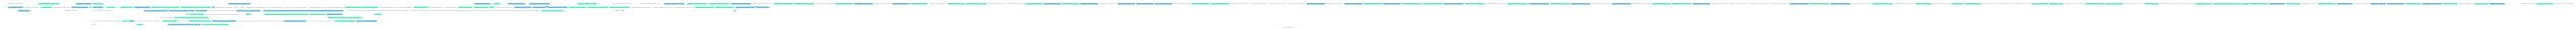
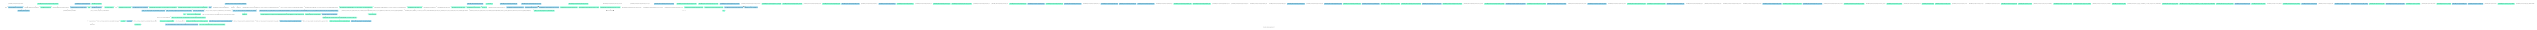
  digraph {
    fontname="Noto Sans"
    label="Call graph: compute_property_atom.ll"
    node [color=brown fillcolor=aquamarine fontname="Noto Sans" shape=record style=filled]
    edge [fontname="Noto Sans"]
    n1 [fillcolor=skyblue label="{_ZN9LAMMPS_NS19ComputePropertyAtomC2EPNS_6LAMMPSEiPPc}"]
    n2 [color=black fillcolor=white label="{_ZN9LAMMPS_NS7ComputeC2EPNS_6LAMMPSEiPPc}"]
    n3 [fillcolor=white label="{_ZNSaIcEC1Ev}"]
    n4 [fillcolor=white label="{_ZNSt7__cxx1112basic_stringIcSt11char_traitsIcESaIcEEC2IS3_EEPKcRKS3_}"]
    n5 [label="{_ZN9LAMMPS_NS7ComputeD2Ev}"]
    n6 [fillcolor=white label="{_ZNSaIcED1Ev}"]
    n7 [fillcolor=white label="{_ZN9LAMMPS_NS5utils16missing_cmd_argsERKNSt7__cxx1112basic_stringIcSt11char_traitsIcESaIcEEEiS8_PNS_5ErrorE}"]
    n8 [color=black fillcolor=white label="{_ZNSt7__cxx1112basic_stringIcSt11char_traitsIcESaIcEED1Ev}"]
    n9 [fillcolor=white label="{_ZN9LAMMPS_NS5Error3allIJRPcNSt7__cxx1112basic_stringIcSt11char_traitsIcESaIcEEEEEEvRKS9_iSB_DpOT_}"]
    n10 [label="{_ZN9LAMMPS_NS4Atom9get_styleB5cxx11Ev}"]
    n11 [fillcolor=skyblue label="{_ZN9LAMMPS_NS7ArgInfoD2Ev}"]
    n12 [label="{_ZN9LAMMPS_NS5Error3allIJRPKcEEEvRKNSt7__cxx1112basic_stringIcSt11char_traitsIcESaIcEEEiSC_DpOT_}"]
    n13 [fillcolor=white label="{_ZNK9LAMMPS_NS7ArgInfo8get_typeEv}"]
    n14 [color=black label="{_ZNK9LAMMPS_NS7ArgInfo10get_index1Ev}"]
    n15 [color=black label="{llvm.umul.with.overflow.i64}"]
    n16 [fillcolor=white label="{_Znam}"]
    n17 [label="{_ZNK9LAMMPS_NS7ArgInfo7get_dimEv}"]
    n18 [color=black fillcolor=skyblue label="{_ZN9LAMMPS_NS4Atom11find_customEPKcRiS3_}"]
    n19 [fillcolor=white label="{_ZNK9LAMMPS_NS7ArgInfo8get_nameEv}"]
    n20 [label="{_ZN9LAMMPS_NS7ArgInfoC1ERKNSt7__cxx1112basic_stringIcSt11char_traitsIcESaIcEEEi}"]
    n21 [label="{_ZN9LAMMPS_NS4Atom11style_matchEPKc}"]
    n22 [label="{__dynamic_cast}"]
    n23 [color=black label="{_ZN9LAMMPS_NS5utils8strmatchERKNSt7__cxx1112basic_stringIcSt11char_traitsIcESaIcEEES8_}"]
    n24 [fillcolor=white label="{_ZN9LAMMPS_NS5Error3allIJRPcEEEvRKNSt7__cxx1112basic_stringIcSt11char_traitsIcESaIcEEEiSB_DpOT_}"]
    n25 [color=black fillcolor=skyblue label="{strcmp}"]
    n26 [fillcolor=skyblue label="{_ZNSt7__cxx1112basic_stringIcSt11char_traitsIcESaIcEE13_M_local_dataEv}"]
    n27 [color=black fillcolor=skyblue label="{_ZNSt7__cxx1112basic_stringIcSt11char_traitsIcESaIcEE12_Alloc_hiderC1EPcRKS3_}"]
    n28 [color=black fillcolor=skyblue label="{_ZNSt11char_traitsIcE6lengthEPKc}"]
    n29 [fillcolor=white label="{_ZNSt7__cxx1112basic_stringIcSt11char_traitsIcESaIcEE12_M_constructIPKcEEvT_S8_}"]
    n30 [fillcolor=skyblue label="{_ZNSt7__cxx1112basic_stringIcSt11char_traitsIcESaIcEE12_Alloc_hiderD2Ev}"]
    n31 [color=black label="{_ZN3fmt6v9_lmp17basic_string_viewIcEC2ISt11char_traitsIcESaIcEEERKNSt7__cxx1112basic_stringIcT_T0_EE}"]
    n32 [fillcolor=white label="{_ZN9LAMMPS_NS5Error4_allERKNSt7__cxx1112basic_stringIcSt11char_traitsIcESaIcEEEiN3fmt6v9_lmp17basic_string_viewIcEENSA_17basic_format_argsINSA_20basic_format_contextINSA_8appenderEcEEEE}"]
    n33 [fillcolor=skyblue label="{_ZN3fmt6v9_lmp16make_format_argsINS0_20basic_format_contextINS0_8appenderEcEEJRPcRNSt7__cxx1112basic_stringIcSt11char_traitsIcESaIcEEEEEENS0_16format_arg_storeIT_JDpNSt9remove_cvINSt16remove_referenceIT0_E4typeEE4typeEEEEDpOSI_}"]
    n34 [fillcolor=white label="{_ZN3fmt6v9_lmp16make_format_argsINS0_20basic_format_contextINS0_8appenderEcEEJRPKcEEENS0_16format_arg_storeIT_JDpNSt9remove_cvINSt16remove_referenceIT0_E4typeEE4typeEEEEDpOSC_}"]
    n35 [label="{_ZNKSt7__cxx1112basic_stringIcSt11char_traitsIcESaIcEE5c_strEv}"]
    n36 [color=black fillcolor=white label="{_ZN3fmt6v9_lmp16make_format_argsINS0_20basic_format_contextINS0_8appenderEcEEJRPcEEENS0_16format_arg_storeIT_JDpNSt9remove_cvINSt16remove_referenceIT0_E4typeEE4typeEEEEDpOSB_}"]
    n37 [label="{strlen}"]
    n38 [color=black label="{_ZN9__gnu_cxx11char_traitsIcE6lengthEPKc}"]
    n39 [color=black fillcolor=white label="{_ZNSt7__cxx1112basic_stringIcSt11char_traitsIcESaIcEE16_M_construct_auxIPKcEEvT_S8_St12__false_type}"]
    n40 [color=black label="{_ZNSaIcED2Ev}"]
    n41 [color=black label="{_ZNKSt7__cxx1112basic_stringIcSt11char_traitsIcESaIcEE4dataEv}"]
    n42 [color=black fillcolor=skyblue label="{_ZNKSt7__cxx1112basic_stringIcSt11char_traitsIcESaIcEE4sizeEv}"]
    n43 [label="{llvm.memcpy.p0.p0.i64}"]
    n44 [color=black label="{_ZN3fmt6v9_lmp6detail14to_string_viewIcSt11char_traitsIcESaIcEEENS0_17basic_string_viewIT_EERKNSt7__cxx1112basic_stringIS7_T0_T1_EE}"]
    n45 [label="{_ZNK3fmt6v9_lmp17basic_string_viewIcE4dataEv}"]
    n46 [color=black fillcolor=skyblue label="{_ZNK3fmt6v9_lmp17basic_string_viewIcE4sizeEv}"]
    n47 [fillcolor=white label="{_ZN9__gnu_cxx11char_traitsIcE2eqERKcS3_}"]
    n48 [label="{_ZNSt7__cxx1112basic_stringIcSt11char_traitsIcESaIcEE12_M_constructIPKcEEvT_S8_St20forward_iterator_tag}"]
    n49 [color=black label="{__gxx_personality_v0}"]
    n50 [color=black fillcolor=skyblue label="{_ZN9LAMMPS_NS19ComputePropertyAtom7pack_idEi}"]
    n51 [fillcolor=skyblue label="{_ZN9LAMMPS_NS19ComputePropertyAtom17pack_yu_triclinicEi}"]
    n52 [color=black fillcolor=white label="{llvm.fmuladd.f64}"]
    n53 [color=black label="{_ZN9LAMMPS_NS19ComputePropertyAtom7pack_yuEi}"]
    n54 [label="{_ZN9LAMMPS_NS19ComputePropertyAtom17pack_zu_triclinicEi}"]
    n55 [color=black label="{_ZN9LAMMPS_NS19ComputePropertyAtom11pack_omegazEi}"]
    n56 [label="{_ZN9LAMMPS_NS19ComputePropertyAtom13pack_moleculeEi}"]
    n57 [color=black fillcolor=white label="{_ZN9LAMMPS_NS19ComputePropertyAtom9pack_procEi}"]
    n58 [label="{_ZN9LAMMPS_NS19ComputePropertyAtom9pack_typeEi}"]
    n59 [color=black fillcolor=skyblue label="{_ZN9LAMMPS_NS19ComputePropertyAtom9pack_massEi}"]
    n60 [fillcolor=white label="{_ZN9LAMMPS_NS19ComputePropertyAtom6pack_xEi}"]
    n61 [color=black fillcolor=skyblue label="{_ZN9LAMMPS_NS19ComputePropertyAtom6pack_yEi}"]
    n62 [color=black label="{_ZN9LAMMPS_NS19ComputePropertyAtom6pack_zEi}"]
    n63 [color=black label="{_ZN9LAMMPS_NS19ComputePropertyAtom17pack_xs_triclinicEi}"]
    n64 [color=black fillcolor=white label="{_ZN9LAMMPS_NS19ComputePropertyAtom7pack_xsEi}"]
    n65 [color=black fillcolor=white label="{_ZN9LAMMPS_NS19ComputePropertyAtom17pack_ys_triclinicEi}"]
    n66 [label="{_ZN9LAMMPS_NS19ComputePropertyAtom7pack_ysEi}"]
    n67 [label="{_ZN9LAMMPS_NS19ComputePropertyAtom17pack_zs_triclinicEi}"]
    n68 [fillcolor=white label="{_ZN9LAMMPS_NS19ComputePropertyAtom7pack_zsEi}"]
    n69 [fillcolor=white label="{_ZN9LAMMPS_NS19ComputePropertyAtom17pack_xu_triclinicEi}"]
    n70 [color=black fillcolor=white label="{_ZN9LAMMPS_NS19ComputePropertyAtom7pack_xuEi}"]
    n71 [fillcolor=skyblue label="{_ZN9LAMMPS_NS19ComputePropertyAtom7pack_zuEi}"]
    n72 [color=black fillcolor=white label="{_ZN9LAMMPS_NS19ComputePropertyAtom7pack_ixEi}"]
    n73 [color=black label="{_ZN9LAMMPS_NS19ComputePropertyAtom7pack_iyEi}"]
    n74 [color=black fillcolor=skyblue label="{_ZN9LAMMPS_NS19ComputePropertyAtom7pack_izEi}"]
    n75 [label="{_ZN9LAMMPS_NS19ComputePropertyAtom7pack_vxEi}"]
    n76 [fillcolor=skyblue label="{_ZN9LAMMPS_NS19ComputePropertyAtom7pack_vyEi}"]
    n77 [fillcolor=white label="{_ZN9LAMMPS_NS19ComputePropertyAtom7pack_vzEi}"]
    n78 [color=black fillcolor=skyblue label="{_ZN9LAMMPS_NS19ComputePropertyAtom7pack_fxEi}"]
    n79 [color=black fillcolor=skyblue label="{_ZN9LAMMPS_NS19ComputePropertyAtom7pack_fyEi}"]
    n80 [color=black fillcolor=skyblue label="{_ZN9LAMMPS_NS19ComputePropertyAtom7pack_fzEi}"]
    n81 [color=black fillcolor=white label="{_ZN9LAMMPS_NS19ComputePropertyAtom6pack_qEi}"]
    n82 [label="{_ZN9LAMMPS_NS19ComputePropertyAtom8pack_muxEi}"]
    n83 [label="{_ZN9LAMMPS_NS19ComputePropertyAtom8pack_muyEi}"]
    n84 [color=black fillcolor=white label="{_ZN9LAMMPS_NS19ComputePropertyAtom8pack_muzEi}"]
    n85 [color=black fillcolor=white label="{_ZN9LAMMPS_NS19ComputePropertyAtom7pack_muEi}"]
    n86 [color=black fillcolor=white label="{_ZN9LAMMPS_NS19ComputePropertyAtom8pack_spxEi}"]
    n87 [fillcolor=white label="{_ZN9LAMMPS_NS19ComputePropertyAtom8pack_spyEi}"]
    n88 [fillcolor=skyblue label="{_ZN9LAMMPS_NS19ComputePropertyAtom8pack_spzEi}"]
    n89 [fillcolor=white label="{_ZN9LAMMPS_NS19ComputePropertyAtom7pack_spEi}"]
    n90 [fillcolor=skyblue label="{_ZN9LAMMPS_NS19ComputePropertyAtom8pack_fmxEi}"]
    n91 [label="{_ZN9LAMMPS_NS19ComputePropertyAtom8pack_fmyEi}"]
    n92 [color=black fillcolor=skyblue label="{_ZN9LAMMPS_NS19ComputePropertyAtom8pack_fmzEi}"]
    n93 [label="{_ZN9LAMMPS_NS19ComputePropertyAtom11pack_nbondsEi}"]
    n94 [label="{_ZN9LAMMPS_NS19ComputePropertyAtom13pack_diameterEi}"]
    n95 [color=black fillcolor=skyblue label="{_ZN9LAMMPS_NS19ComputePropertyAtom11pack_omegaxEi}"]
    n96 [color=black label="{_ZN9LAMMPS_NS19ComputePropertyAtom11pack_omegayEi}"]
    n97 [fillcolor=white label="{_ZN9LAMMPS_NS19ComputePropertyAtom12pack_angmomxEi}"]
    n98 [color=black label="{_ZN9LAMMPS_NS19ComputePropertyAtom12pack_angmomyEi}"]
    n99 [fillcolor=skyblue label="{_ZN9LAMMPS_NS19ComputePropertyAtom12pack_angmomzEi}"]
    n100 [color=black label="{_ZN9LAMMPS_NS19ComputePropertyAtom11pack_shapexEi}"]
    n101 [color=black fillcolor=skyblue label="{_ZN9LAMMPS_NS19ComputePropertyAtom11pack_shapeyEi}"]
    n102 [color=black fillcolor=white label="{_ZN9LAMMPS_NS19ComputePropertyAtom11pack_shapezEi}"]
    n103 [color=black fillcolor=skyblue label="{_ZN9LAMMPS_NS19ComputePropertyAtom10pack_quatwEi}"]
    n104 [fillcolor=white label="{_ZN9LAMMPS_NS19ComputePropertyAtom10pack_quatiEi}"]
    n105 [label="{_ZN9LAMMPS_NS19ComputePropertyAtom10pack_quatjEi}"]
    n106 [color=black label="{_ZN9LAMMPS_NS19ComputePropertyAtom10pack_quatkEi}"]
    n107 [fillcolor=skyblue label="{_ZN9LAMMPS_NS19ComputePropertyAtom8pack_tqxEi}"]
    n108 [color=black fillcolor=white label="{_ZN9LAMMPS_NS19ComputePropertyAtom8pack_tqyEi}"]
    n109 [fillcolor=white label="{_ZN9LAMMPS_NS19ComputePropertyAtom8pack_tqzEi}"]
    n110 [color=black fillcolor=white label="{_ZN9LAMMPS_NS19ComputePropertyAtom10pack_end1xEi}"]
    n111 [fillcolor=white label="{cos}"]
    n112 [label="{_ZN9LAMMPS_NS19ComputePropertyAtom10pack_end1yEi}"]
    n113 [label="{sin}"]
    n114 [color=black fillcolor=white label="{_ZN9LAMMPS_NS19ComputePropertyAtom10pack_end1zEi}"]
    n115 [label="{_ZN9LAMMPS_NS19ComputePropertyAtom10pack_end2xEi}"]
    n116 [fillcolor=skyblue label="{_ZN9LAMMPS_NS19ComputePropertyAtom10pack_end2yEi}"]
    n117 [color=black fillcolor=white label="{_ZN9LAMMPS_NS19ComputePropertyAtom10pack_end2zEi}"]
    n118 [fillcolor=white label="{_ZN9LAMMPS_NS19ComputePropertyAtom13pack_corner1xEi}"]
    n119 [fillcolor=skyblue label="{_ZN9MathExtra11quat_to_matEPKdPA3_d}"]
    n120 [color=black fillcolor=skyblue label="{_ZN9MathExtra6matvecEPA3_KdPS0_Pd}"]
    n121 [label="{_ZN9LAMMPS_NS19ComputePropertyAtom13pack_corner1yEi}"]
    n122 [fillcolor=skyblue label="{_ZN9LAMMPS_NS19ComputePropertyAtom13pack_corner1zEi}"]
    n123 [color=black fillcolor=white label="{_ZN9LAMMPS_NS19ComputePropertyAtom13pack_corner2xEi}"]
    n124 [color=black fillcolor=white label="{_ZN9LAMMPS_NS19ComputePropertyAtom13pack_corner2yEi}"]
    n125 [color=black fillcolor=skyblue label="{_ZN9LAMMPS_NS19ComputePropertyAtom13pack_corner2zEi}"]
    n126 [color=black label="{_ZN9LAMMPS_NS19ComputePropertyAtom13pack_corner3xEi}"]
    n127 [color=black label="{_ZN9LAMMPS_NS19ComputePropertyAtom13pack_corner3yEi}"]
    n128 [fillcolor=skyblue label="{_ZN9LAMMPS_NS19ComputePropertyAtom13pack_corner3zEi}"]
    n129 [color=black fillcolor=skyblue label="{_ZN9LAMMPS_NS19ComputePropertyAtom10pack_inameEi}"]
    n130 [color=black label="{_ZN9LAMMPS_NS19ComputePropertyAtom10pack_dnameEi}"]
    n131 [color=black fillcolor=skyblue label="{_ZN9LAMMPS_NS19ComputePropertyAtom11pack_i2nameEi}"]
    n132 [fillcolor=white label="{_ZN9LAMMPS_NS19ComputePropertyAtom11pack_d2nameEi}"]
    n133 [label="{_ZN9LAMMPS_NS19ComputePropertyAtom15pack_atom_styleEi}"]
    n134 [fillcolor=white label="{_ZN9LAMMPS_NS19ComputePropertyAtomD2Ev}"]
    n135 [color=black fillcolor=white label="{_ZdaPv}"]
    n136 [fillcolor=white label="{__clang_call_terminate}"]
    n137 [fillcolor=skyblue label="{_ZN9LAMMPS_NS6Memory7destroyIdEEvRPT_}"]
    n138 [color=black fillcolor=white label="{_ZN9LAMMPS_NS6Memory7destroyIdEEvRPPT_}"]
    n139 [color=black label="{__cxa_begin_catch}"]
    n140 [color=black fillcolor=white label="{_ZSt9terminatev}"]
    n141 [color=black fillcolor=skyblue label="{_ZN9LAMMPS_NS6Memory5sfreeEPv}"]
    n142 [fillcolor=skyblue label="{_ZN9LAMMPS_NS19ComputePropertyAtomD0Ev}"]
    n143 [label="{_ZdlPv}"]
    n144 [fillcolor=skyblue label="{_ZN9LAMMPS_NS19ComputePropertyAtom4initEv}"]
    n145 [label="{_ZN9LAMMPS_NS19ComputePropertyAtom15compute_peratomEv}"]
    n146 [fillcolor=skyblue label="{_ZN9LAMMPS_NS6Memory6createIdEEPT_RS3_iPKc}"]
    n147 [color=black fillcolor=white label="{_ZN9LAMMPS_NS6Memory6createIdEEPPT_RS4_iiPKc}"]
    n148 [fillcolor=white label="{_ZN9LAMMPS_NS6Memory7smallocElPKc}"]
    n149 [color=black fillcolor=white label="{_ZN9LAMMPS_NS19ComputePropertyAtom12memory_usageEv}"]
    n150 [label="{_ZN9LAMMPS_NS7Compute15reset_extra_dofEv}"]
    n151 [color=black fillcolor=white label="{_ZN9LAMMPS_NS7Compute9init_listEiPNS_9NeighListE}"]
    n152 [label="{_ZN9LAMMPS_NS7Compute5setupEv}"]
    n153 [label="{_ZN9LAMMPS_NS7Compute14compute_scalarEv}"]
    n154 [fillcolor=white label="{_ZN9LAMMPS_NS7Compute14compute_vectorEv}"]
    n155 [color=black fillcolor=white label="{_ZN9LAMMPS_NS7Compute13compute_arrayEv}"]
    n156 [color=black fillcolor=white label="{_ZN9LAMMPS_NS7Compute13compute_localEv}"]
    n157 [color=black label="{_ZN9LAMMPS_NS7Compute15compute_pergridEv}"]
    n158 [label="{_ZN9LAMMPS_NS7Compute10set_arraysEi}"]
    n159 [fillcolor=white label="{_ZN9LAMMPS_NS7Compute17pack_forward_commEiPiPdiS1_}"]
    n160 [color=black label="{_ZN9LAMMPS_NS7Compute19unpack_forward_commEiiPd}"]
    n161 [color=black label="{_ZN9LAMMPS_NS7Compute17pack_reverse_commEiiPd}"]
    n162 [fillcolor=white label="{_ZN9LAMMPS_NS7Compute19unpack_reverse_commEiPiPd}"]
    n163 [color=black label="{_ZN9LAMMPS_NS7Compute10reset_gridEv}"]
    n164 [fillcolor=white label="{_ZN9LAMMPS_NS7Compute16get_grid_by_nameERKNSt7__cxx1112basic_stringIcSt11char_traitsIcESaIcEEERi}"]
    n165 [color=black label="{_ZN9LAMMPS_NS7Compute17get_grid_by_indexEi}"]
    n166 [color=black label="{_ZN9LAMMPS_NS7Compute20get_griddata_by_nameEiRKNSt7__cxx1112basic_stringIcSt11char_traitsIcESaIcEEERi}"]
    n167 [label="{_ZN9LAMMPS_NS7Compute21get_griddata_by_indexEi}"]
    n168 [fillcolor=skyblue label="{_ZN9LAMMPS_NS7Compute14dof_remove_preEv}"]
    n169 [label="{_ZN9LAMMPS_NS7Compute10dof_removeEi}"]
    n170 [fillcolor=white label="{_ZN9LAMMPS_NS7Compute11remove_biasEiPd}"]
    n171 [color=black label="{_ZN9LAMMPS_NS7Compute15remove_bias_thrEiPdS1_}"]
    n172 [fillcolor=skyblue label="{_ZN9LAMMPS_NS7Compute15remove_bias_allEv}"]
    n173 [fillcolor=white label="{_ZN9LAMMPS_NS7Compute16reapply_bias_allEv}"]
    n174 [color=black fillcolor=skyblue label="{_ZN9LAMMPS_NS7Compute12restore_biasEiPd}"]
    n175 [fillcolor=skyblue label="{_ZN9LAMMPS_NS7Compute16restore_bias_thrEiPdS1_}"]
    n176 [label="{_ZN9LAMMPS_NS7Compute16restore_bias_allEv}"]
    n177 [fillcolor=skyblue label="{_ZN9LAMMPS_NS7Compute23reset_extra_compute_fixEPKc}"]
    n178 [label="{_ZN9LAMMPS_NS7Compute11lock_enableEv}"]
    n179 [fillcolor=white label="{_ZN9LAMMPS_NS7Compute12lock_disableEv}"]
    n180 [color=black label="{_ZN9LAMMPS_NS7Compute11lock_lengthEv}"]
    n181 [color=black fillcolor=skyblue label="{_ZN9LAMMPS_NS7Compute4lockEPNS_3FixEll}"]
+   n182 [fillcolor=skyblue label="{_ZN9LAMMPS_NS7Compute6unlockEPNS_3FixE}"]
    n183 [color=black fillcolor=white label="{_ZN9LAMMPS_NS7Compute7refreshEv}"]
    n184 [color=black label="{_ZN9LAMMPS_NS7Compute19pair_setup_callbackEii}"]
    n185 [label="{_ZN9LAMMPS_NS7ArgInfoD0Ev}"]
    n186 [color=black fillcolor=white label="{_ZN9LAMMPS_NS7Compute19pair_tally_callbackEiiiidddddd}"]
    n187 [color=black label="{_ZN9__gnu_cxx17__is_null_pointerIKcEEbPT_}"]
    n188 [color=black fillcolor=white label="{_ZSt19__throw_logic_errorPKc}"]
    n189 [label="{_ZSt8distanceIPKcENSt15iterator_traitsIT_E15difference_typeES3_S3_}"]
    n190 [color=black fillcolor=skyblue label="{_ZNSt7__cxx1112basic_stringIcSt11char_traitsIcESaIcEE9_M_createERmm}"]
    n191 [fillcolor=white label="{_ZNSt7__cxx1112basic_stringIcSt11char_traitsIcESaIcEE7_M_dataEPc}"]
    n192 [fillcolor=white label="{_ZNSt7__cxx1112basic_stringIcSt11char_traitsIcESaIcEE11_M_capacityEm}"]
    n193 [fillcolor=skyblue label="{_ZNKSt7__cxx1112basic_stringIcSt11char_traitsIcESaIcEE7_M_dataEv}"]
    n194 [fillcolor=white label="{_ZNSt7__cxx1112basic_stringIcSt11char_traitsIcESaIcEE13_S_copy_charsEPcPKcS7_}"]
    n195 [color=black fillcolor=white label="{_ZNSt7__cxx1112basic_stringIcSt11char_traitsIcESaIcEE10_M_disposeEv}"]
    n196 [color=black label="{__cxa_rethrow}"]
    n197 [fillcolor=skyblue label="{__cxa_end_catch}"]
    n198 [fillcolor=white label="{_ZNSt7__cxx1112basic_stringIcSt11char_traitsIcESaIcEE13_M_set_lengthEm}"]
    n199 [label="{_ZSt19__iterator_categoryIPKcENSt15iterator_traitsIT_E17iterator_categoryERKS3_}"]
    n200 [color=black fillcolor=skyblue label="{_ZSt10__distanceIPKcENSt15iterator_traitsIT_E15difference_typeES3_S3_St26random_access_iterator_tag}"]
    n1 -> n2
    n1 -> n3
    n1 -> n4
    n1 -> n5
    n1 -> n6
    n1 -> n7
    n1 -> n8
    n1 -> n9
    n1 -> n10
    n1 -> n11
    n1 -> n12
    n1 -> n13
    n1 -> n14
    n1 -> n15
    n1 -> n16
    n1 -> n17
    n1 -> n18
    n1 -> n19
    n1 -> n20
    n1 -> n21
    n1 -> n22
    n1 -> n23
    n1 -> n24
    n1 -> n25
    n4 -> n26
    n4 -> n27
    n4 -> n28
    n4 -> n29
    n4 -> n30
    n9 -> n31
    n9 -> n32
    n9 -> n33
    n11 -> n8
    n12 -> n31
    n12 -> n32
    n12 -> n34
    n19 -> n35
    n24 -> n31
    n24 -> n32
    n24 -> n36
    n28 -> n37
    n28 -> n38
    n29 -> n39
    n30 -> n40
    n31 -> n41
    n31 -> n42
    n33 -> n43
    n33 -> n44
    n33 -> n45
    n33 -> n46
    n34 -> n43
    n36 -> n43
    n38 -> n47
    n39 -> n48
    n44 -> n31
    n48 -> n136
    n48 -> n139
    n48 -> n187
    n48 -> n188
    n48 -> n189
    n48 -> n190
    n48 -> n191
    n48 -> n192
    n48 -> n193
    n48 -> n194
    n48 -> n195
    n48 -> n196
    n48 -> n197
    n48 -> n198
    n51 -> n52
    n53 -> n52
    n54 -> n52
    n63 -> n52
    n65 -> n52
    n69 -> n52
    n70 -> n52
    n71 -> n52
    n110 -> n52
    n110 -> n111
    n112 -> n52
    n112 -> n113
    n115 -> n52
    n115 -> n111
    n116 -> n52
    n116 -> n113
    n118 -> n119
    n118 -> n120
    n120 -> n52
    n121 -> n119
    n121 -> n120
    n122 -> n120
    n123 -> n119
    n123 -> n120
    n124 -> n119
    n124 -> n120
    n125 -> n119
    n125 -> n120
    n126 -> n119
    n126 -> n120
    n127 -> n119
    n127 -> n120
    n128 -> n119
    n128 -> n120
    n134 -> n5
    n134 -> n135
    n134 -> n136
    n134 -> n137
    n134 -> n138
    n136 -> n139
    n136 -> n140
    n137 -> n141
    n138 -> n141
    n142 -> n143
    n144 -> n21
    n144 -> n22
    n145 -> n137
    n145 -> n138
    n145 -> n146
    n145 -> n147
    n146 -> n148
    n147 -> n148
    n185 -> n11
    n185 -> n143
    n189 -> n199
    n189 -> n200
  }
